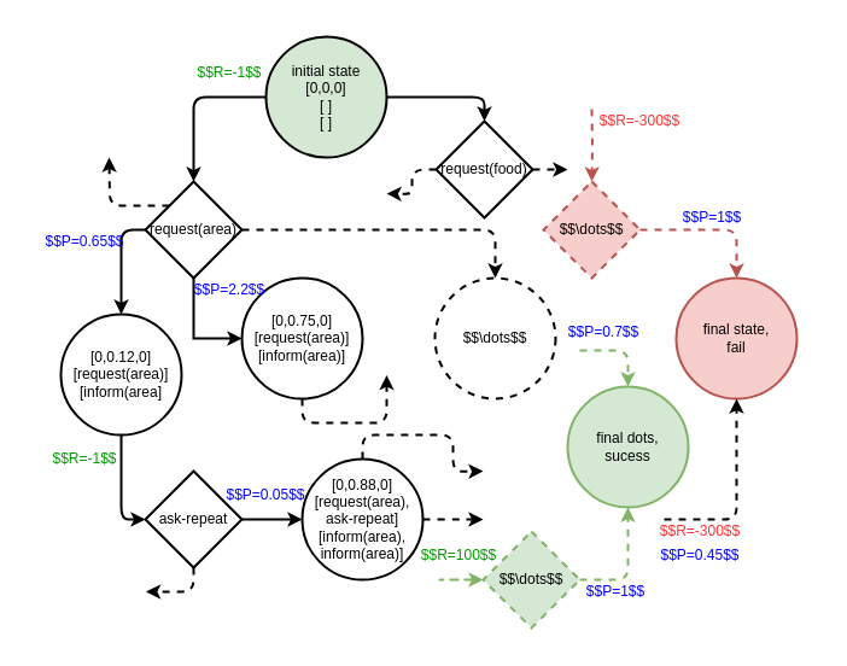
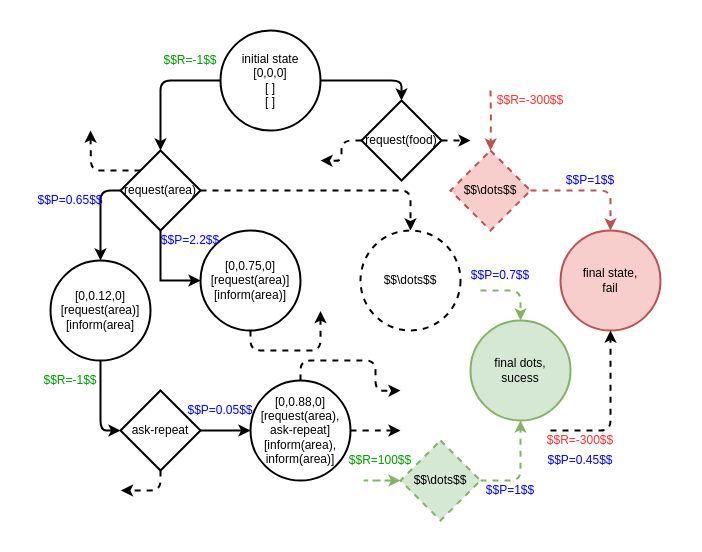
  <mxCell id="0" />
  <mxCell id="1" parent="0" />
  <mxCell id="2" value="" style="rounded=0;whiteSpace=wrap;html=1;labelBackgroundColor=none;strokeWidth=2;fillColor=none;fontColor=#0000FF;align=center;strokeColor=none;" parent="1" vertex="1"><mxGeometry x="20" y="20" width="660" height="510" as="geometry" /></mxCell>
  <mxCell id="3" style="edgeStyle=orthogonalEdgeStyle;rounded=1;orthogonalLoop=1;jettySize=auto;html=1;exitX=0;exitY=0.5;exitDx=0;exitDy=0;strokeWidth=2;" parent="1" source="6" target="16" edge="1"><mxGeometry relative="1" as="geometry" /></mxCell>
  <mxCell id="4" style="edgeStyle=orthogonalEdgeStyle;rounded=1;orthogonalLoop=1;jettySize=auto;html=1;entryX=0.5;entryY=0;entryDx=0;entryDy=0;strokeWidth=2;dashed=1;strokeColor=#b85450;fillColor=#f8cecc;" parent="1" target="25" edge="1"><mxGeometry relative="1" as="geometry"><mxPoint x="490" y="160" as="targetPoint" /><mxPoint x="490" y="90" as="sourcePoint" /></mxGeometry></mxCell>
  <mxCell id="5" style="edgeStyle=orthogonalEdgeStyle;rounded=1;orthogonalLoop=1;jettySize=auto;html=1;exitX=1;exitY=0.5;exitDx=0;exitDy=0;entryX=0.5;entryY=0;entryDx=0;entryDy=0;strokeWidth=2;" parent="1" source="6" target="24" edge="1"><mxGeometry relative="1" as="geometry"><Array as="points"><mxPoint x="401" y="80" /></Array></mxGeometry></mxCell>
- <mxCell id="6" value="initial state&lt;br&gt;[0,0,0]&lt;br&gt;[ ]&lt;br&gt;[ ]&lt;br&gt;" style="ellipse;whiteSpace=wrap;html=1;aspect=fixed;strokeWidth=2;fillColor=#d5e8d4;" parent="1" vertex="1"><mxGeometry x="220" y="30" width="100" height="100" as="geometry" /></mxCell>
+ <mxCell id="6" value="initial state&lt;br&gt;[0,0,0]&lt;br&gt;[ ]&lt;br&gt;[ ]&lt;br&gt;" style="ellipse;whiteSpace=wrap;html=1;aspect=fixed;strokeWidth=2;" parent="1" vertex="1"><mxGeometry x="220" y="30" width="100" height="100" as="geometry" /></mxCell>
  <mxCell id="7" style="edgeStyle=orthogonalEdgeStyle;rounded=1;orthogonalLoop=1;jettySize=auto;html=1;exitX=0.5;exitY=1;exitDx=0;exitDy=0;entryX=0;entryY=0.5;entryDx=0;entryDy=0;strokeWidth=2;" parent="1" source="8" target="11" edge="1"><mxGeometry relative="1" as="geometry" /></mxCell>
  <mxCell id="8" value="[0,0.12,0]&lt;br&gt;[request(area)]&lt;br&gt;[inform(area]&lt;br&gt;" style="ellipse;whiteSpace=wrap;html=1;aspect=fixed;align=center;strokeWidth=2;" parent="1" vertex="1"><mxGeometry x="50" y="260" width="100" height="100" as="geometry" /></mxCell>
  <mxCell id="9" style="edgeStyle=orthogonalEdgeStyle;rounded=1;orthogonalLoop=1;jettySize=auto;html=1;exitX=1;exitY=0.5;exitDx=0;exitDy=0;strokeWidth=2;" parent="1" source="11" target="19" edge="1"><mxGeometry relative="1" as="geometry" /></mxCell>
  <mxCell id="10" style="edgeStyle=orthogonalEdgeStyle;rounded=1;orthogonalLoop=1;jettySize=auto;html=1;exitX=0.5;exitY=1;exitDx=0;exitDy=0;dashed=1;strokeWidth=2;" parent="1" source="11" edge="1"><mxGeometry relative="1" as="geometry"><mxPoint x="120" y="490" as="targetPoint" /></mxGeometry></mxCell>
  <mxCell id="11" value="ask-repeat" style="rhombus;whiteSpace=wrap;html=1;align=center;strokeWidth=2;" parent="1" vertex="1"><mxGeometry x="120" y="390" width="80" height="80" as="geometry" /></mxCell>
  <mxCell id="12" style="edgeStyle=orthogonalEdgeStyle;rounded=1;orthogonalLoop=1;jettySize=auto;html=1;exitX=0;exitY=0.5;exitDx=0;exitDy=0;strokeWidth=2;" parent="1" source="16" target="8" edge="1"><mxGeometry relative="1" as="geometry" /></mxCell>
  <mxCell id="13" style="edgeStyle=orthogonalEdgeStyle;rounded=0;orthogonalLoop=1;jettySize=auto;html=1;exitX=0.5;exitY=1;exitDx=0;exitDy=0;entryX=0;entryY=0.5;entryDx=0;entryDy=0;strokeWidth=2;" parent="1" source="16" target="21" edge="1"><mxGeometry relative="1" as="geometry" /></mxCell>
  <mxCell id="14" style="edgeStyle=orthogonalEdgeStyle;rounded=1;orthogonalLoop=1;jettySize=auto;html=1;exitX=1;exitY=0.5;exitDx=0;exitDy=0;entryX=0.5;entryY=0;entryDx=0;entryDy=0;dashed=1;strokeWidth=2;" parent="1" source="16" target="26" edge="1"><mxGeometry relative="1" as="geometry"><mxPoint x="260" y="190" as="targetPoint" /></mxGeometry></mxCell>
  <mxCell id="15" style="edgeStyle=orthogonalEdgeStyle;rounded=1;orthogonalLoop=1;jettySize=auto;html=1;exitX=0;exitY=0;exitDx=0;exitDy=0;dashed=1;strokeWidth=2;" parent="1" source="16" edge="1"><mxGeometry relative="1" as="geometry"><mxPoint x="90" y="130" as="targetPoint" /></mxGeometry></mxCell>
  <mxCell id="16" value="request(area)" style="rhombus;whiteSpace=wrap;html=1;align=center;strokeWidth=2;" parent="1" vertex="1"><mxGeometry x="120" y="150" width="80" height="80" as="geometry" /></mxCell>
  <mxCell id="17" style="edgeStyle=orthogonalEdgeStyle;rounded=1;orthogonalLoop=1;jettySize=auto;html=1;exitX=1;exitY=0.5;exitDx=0;exitDy=0;dashed=1;strokeWidth=2;" parent="1" source="19" edge="1"><mxGeometry relative="1" as="geometry"><mxPoint x="400" y="430" as="targetPoint" /></mxGeometry></mxCell>
  <mxCell id="18" style="edgeStyle=orthogonalEdgeStyle;rounded=1;orthogonalLoop=1;jettySize=auto;html=1;exitX=0.5;exitY=0;exitDx=0;exitDy=0;dashed=1;strokeWidth=2;" parent="1" source="19" edge="1"><mxGeometry relative="1" as="geometry"><mxPoint x="400" y="390" as="targetPoint" /></mxGeometry></mxCell>
  <mxCell id="19" value="[0,0.88,0]&lt;br&gt;[request(area),&lt;br&gt;ask-repeat]&lt;br&gt;[inform(area),&lt;br&gt;inform(area)]&lt;br&gt;" style="ellipse;whiteSpace=wrap;html=1;aspect=fixed;align=center;strokeWidth=2;" parent="1" vertex="1"><mxGeometry x="250" y="380" width="100" height="100" as="geometry" /></mxCell>
  <mxCell id="20" style="edgeStyle=orthogonalEdgeStyle;rounded=1;orthogonalLoop=1;jettySize=auto;html=1;exitX=0.5;exitY=1;exitDx=0;exitDy=0;dashed=1;strokeWidth=2;" parent="1" source="21" edge="1"><mxGeometry relative="1" as="geometry"><mxPoint x="320" y="310" as="targetPoint" /></mxGeometry></mxCell>
  <mxCell id="21" value="[0,0.75,0]&lt;br&gt;[request(area)]&lt;br&gt;[inform(area)]&lt;br&gt;" style="ellipse;whiteSpace=wrap;html=1;aspect=fixed;align=center;strokeWidth=2;" parent="1" vertex="1"><mxGeometry x="200" y="230" width="100" height="100" as="geometry" /></mxCell>
  <mxCell id="22" style="edgeStyle=orthogonalEdgeStyle;rounded=1;orthogonalLoop=1;jettySize=auto;html=1;exitX=0;exitY=0.5;exitDx=0;exitDy=0;dashed=1;strokeWidth=2;" parent="1" source="24" edge="1"><mxGeometry relative="1" as="geometry"><mxPoint x="320" y="160" as="targetPoint" /></mxGeometry></mxCell>
  <mxCell id="23" style="edgeStyle=orthogonalEdgeStyle;rounded=0;orthogonalLoop=1;jettySize=auto;html=1;exitX=1;exitY=0.5;exitDx=0;exitDy=0;dashed=1;strokeWidth=2;" parent="1" source="24" edge="1"><mxGeometry relative="1" as="geometry"><mxPoint x="470" y="140" as="targetPoint" /></mxGeometry></mxCell>
  <mxCell id="24" value="request(food)" style="rhombus;whiteSpace=wrap;html=1;align=center;strokeWidth=2;" parent="1" vertex="1"><mxGeometry x="361" y="100" width="80" height="80" as="geometry" /></mxCell>
  <mxCell id="25" value="$$\dots$$" style="rhombus;whiteSpace=wrap;html=1;align=center;strokeWidth=2;dashed=1;strokeColor=#b85450;fillColor=#f8cecc;" parent="1" vertex="1"><mxGeometry x="450" y="150" width="80" height="80" as="geometry" /></mxCell>
  <mxCell id="26" value="$$\dots$$" style="ellipse;whiteSpace=wrap;html=1;aspect=fixed;align=center;dashed=1;strokeWidth=2;" parent="1" vertex="1"><mxGeometry x="360" y="230" width="100" height="100" as="geometry" /></mxCell>
  <mxCell id="27" value="final dots,&lt;br&gt;sucess" style="ellipse;whiteSpace=wrap;html=1;aspect=fixed;strokeWidth=2;fillColor=#d5e8d4;align=center;strokeColor=#82b366;" parent="1" vertex="1"><mxGeometry x="470" y="320" width="100" height="100" as="geometry" /></mxCell>
  <mxCell id="28" value="final state,&lt;br&gt;fail&lt;br&gt;" style="ellipse;whiteSpace=wrap;html=1;aspect=fixed;strokeWidth=2;fillColor=#f8cecc;align=center;strokeColor=#b85450;" parent="1" vertex="1"><mxGeometry x="560" y="230" width="100" height="100" as="geometry" /></mxCell>
  <mxCell id="29" value="" style="edgeStyle=segmentEdgeStyle;endArrow=classic;html=1;entryX=0.5;entryY=0;entryDx=0;entryDy=0;strokeWidth=2;exitX=1;exitY=0.5;exitDx=0;exitDy=0;dashed=1;strokeColor=#b85450;fillColor=#f8cecc;" parent="1" target="28" edge="1" source="25"><mxGeometry width="50" height="50" relative="1" as="geometry"><mxPoint x="570" y="190" as="sourcePoint" /><mxPoint x="620" y="160" as="targetPoint" /><Array as="points"><mxPoint x="610" y="190" /></Array></mxGeometry></mxCell>
  <mxCell id="30" value="" style="edgeStyle=segmentEdgeStyle;endArrow=classic;html=1;dashed=1;entryX=0.5;entryY=1;entryDx=0;entryDy=0;strokeWidth=2;strokeColor=#82b366;fillColor=#d5e8d4;" parent="1" target="27" edge="1"><mxGeometry width="50" height="50" relative="1" as="geometry"><mxPoint x="480" y="480" as="sourcePoint" /><mxPoint x="530" y="430" as="targetPoint" /></mxGeometry></mxCell>
  <mxCell id="31" value="" style="edgeStyle=segmentEdgeStyle;endArrow=classic;html=1;dashed=1;entryX=0.5;entryY=0;entryDx=0;entryDy=0;strokeWidth=2;fillColor=#d5e8d4;strokeColor=#82b366;" parent="1" target="27" edge="1"><mxGeometry width="50" height="50" relative="1" as="geometry"><mxPoint x="480" y="290" as="sourcePoint" /><mxPoint x="530" y="240" as="targetPoint" /></mxGeometry></mxCell>
  <mxCell id="32" value="" style="edgeStyle=segmentEdgeStyle;endArrow=classic;html=1;dashed=1;entryX=0.5;entryY=1;entryDx=0;entryDy=0;strokeWidth=2;" parent="1" target="28" edge="1"><mxGeometry width="50" height="50" relative="1" as="geometry"><mxPoint x="550" y="430" as="sourcePoint" /><mxPoint x="640" y="350" as="targetPoint" /><Array as="points"><mxPoint x="550" y="430" /><mxPoint x="610" y="430" /></Array></mxGeometry></mxCell>
  <mxCell id="33" value="$$R=-1$$" style="text;html=1;strokeColor=none;fillColor=none;align=center;verticalAlign=middle;whiteSpace=wrap;rounded=0;dashed=1;fontColor=#009900;strokeWidth=2;" parent="1" vertex="1"><mxGeometry x="50" y="370" width="40" height="20" as="geometry" /></mxCell>
  <mxCell id="34" value="$$R=-1$$" style="text;html=1;strokeColor=none;fillColor=none;align=center;verticalAlign=middle;whiteSpace=wrap;rounded=0;dashed=1;fontColor=#009900;strokeWidth=2;" parent="1" vertex="1"><mxGeometry x="170" y="50" width="40" height="20" as="geometry" /></mxCell>
  <mxCell id="35" value="$$R=100$$" style="text;html=1;strokeColor=none;fillColor=none;align=center;verticalAlign=middle;whiteSpace=wrap;rounded=0;dashed=1;fontColor=#009900;strokeWidth=2;" parent="1" vertex="1"><mxGeometry x="360" y="450" width="40" height="20" as="geometry" /></mxCell>
  <mxCell id="36" value="$$R=-300$$" style="text;html=1;strokeColor=none;fillColor=none;align=center;verticalAlign=middle;whiteSpace=wrap;rounded=0;dashed=1;fontColor=#FF3333;strokeWidth=2;" parent="1" vertex="1"><mxGeometry x="510" y="90" width="40" height="20" as="geometry" /></mxCell>
  <mxCell id="37" value="$$R=-300$$" style="text;html=1;strokeColor=none;fillColor=none;align=center;verticalAlign=middle;whiteSpace=wrap;rounded=0;dashed=1;fontColor=#FF3333;strokeWidth=2;" parent="1" vertex="1"><mxGeometry x="560" y="430" width="40" height="20" as="geometry" /></mxCell>
  <mxCell id="38" value="$$P=0.65$$" style="text;html=1;strokeColor=none;fillColor=none;align=center;verticalAlign=middle;whiteSpace=wrap;rounded=0;dashed=1;fontColor=#0000FF;labelBackgroundColor=none;strokeWidth=2;" parent="1" vertex="1"><mxGeometry x="50" y="190" width="40" height="20" as="geometry" /></mxCell>
  <mxCell id="39" value="$$P=2.2$$" style="text;html=1;strokeColor=none;fillColor=none;align=center;verticalAlign=middle;whiteSpace=wrap;rounded=0;dashed=1;fontColor=#0000FF;labelBackgroundColor=none;strokeWidth=2;" parent="1" vertex="1"><mxGeometry x="170" y="230" width="40" height="20" as="geometry" /></mxCell>
  <mxCell id="40" value="$$P=0.05$$" style="text;html=1;strokeColor=none;fillColor=none;align=center;verticalAlign=middle;whiteSpace=wrap;rounded=0;dashed=1;fontColor=#0000FF;labelBackgroundColor=none;strokeWidth=2;" parent="1" vertex="1"><mxGeometry x="200" y="400" width="40" height="20" as="geometry" /></mxCell>
  <mxCell id="41" value="$$P=1$$" style="text;html=1;strokeColor=none;fillColor=none;align=center;verticalAlign=middle;whiteSpace=wrap;rounded=0;dashed=1;fontColor=#0000FF;labelBackgroundColor=none;strokeWidth=2;" parent="1" vertex="1"><mxGeometry x="490" y="480" width="40" height="20" as="geometry" /></mxCell>
  <mxCell id="42" value="$$P=0.7$$" style="text;html=1;strokeColor=none;fillColor=none;align=center;verticalAlign=middle;whiteSpace=wrap;rounded=0;dashed=1;fontColor=#0000FF;labelBackgroundColor=none;strokeWidth=2;" parent="1" vertex="1"><mxGeometry x="480" y="265" width="40" height="20" as="geometry" /></mxCell>
  <mxCell id="43" value="$$P=1$$" style="text;html=1;strokeColor=none;fillColor=none;align=center;verticalAlign=middle;whiteSpace=wrap;rounded=0;dashed=1;fontColor=#0000FF;labelBackgroundColor=none;strokeWidth=2;" parent="1" vertex="1"><mxGeometry x="570" y="170" width="40" height="20" as="geometry" /></mxCell>
  <mxCell id="44" value="$$P=0.45$$" style="text;html=1;strokeColor=none;fillColor=none;align=center;verticalAlign=middle;whiteSpace=wrap;rounded=0;dashed=1;fontColor=#0000FF;labelBackgroundColor=none;strokeWidth=2;" parent="1" vertex="1"><mxGeometry x="560" y="450" width="40" height="20" as="geometry" /></mxCell>
  <mxCell id="45" value="$$\dots$$" style="rhombus;whiteSpace=wrap;html=1;align=center;strokeWidth=2;dashed=1;strokeColor=#82b366;fillColor=#d5e8d4;" vertex="1" parent="1"><mxGeometry x="400" y="440" width="80" height="80" as="geometry" /></mxCell>
  <mxCell id="46" style="edgeStyle=orthogonalEdgeStyle;rounded=1;orthogonalLoop=1;jettySize=auto;html=1;dashed=1;strokeWidth=2;entryX=0;entryY=0.5;entryDx=0;entryDy=0;strokeColor=#82b366;fillColor=#d5e8d4;" edge="1" parent="1" target="45"><mxGeometry relative="1" as="geometry"><mxPoint x="410" y="440" as="targetPoint" /><mxPoint x="390" y="480" as="sourcePoint" /><Array as="points"><mxPoint x="359" y="480" /></Array></mxGeometry></mxCell>
